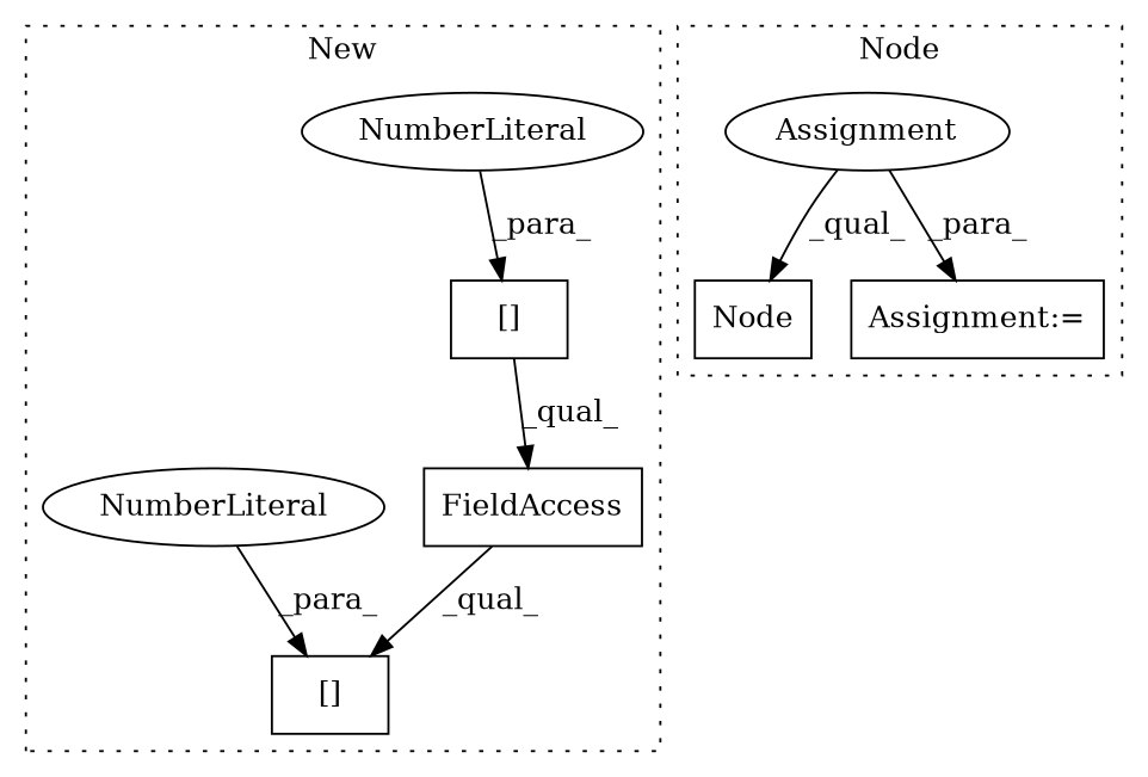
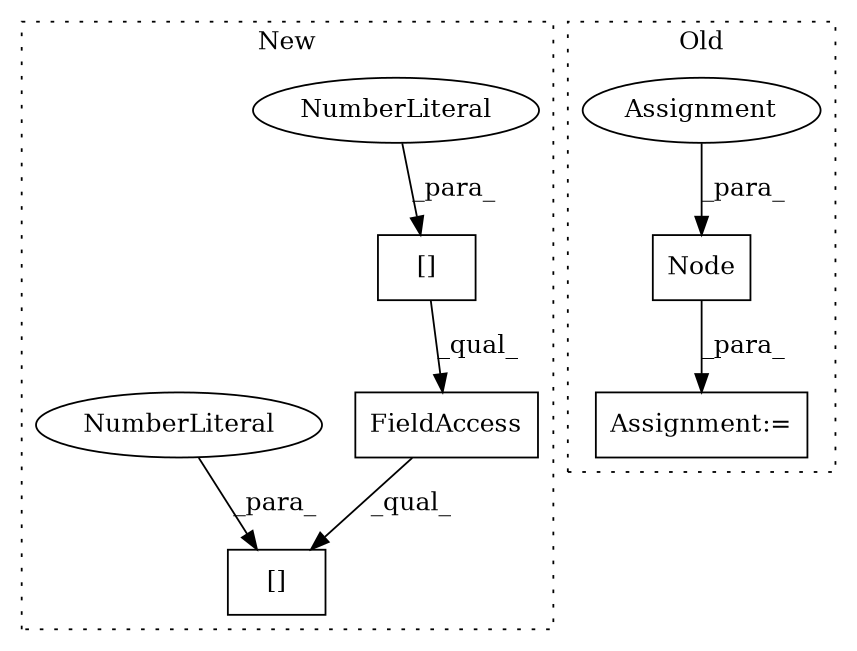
  digraph {
    node [a=2 l=1 shape=box]
    n1 [l="13,1" label="[]" s="7689,7703"]
    n2 [a=22 l=12 label=FieldAccess s=7689]
    n3 [l="6,1" label="[]" s="7689,7696"]
    n4 [a=34 label=NumberLiteral s=7695 shape=ellipse]
    n5 [a=34 label=NumberLiteral s=7702 shape=ellipse]
    n6 [a=32 l="5,1" label="Node" s="7458,7475"]
    n7 [a=7 label="Assignment:=" s=7457]
    n8 [a=45 l=6 label=Assignment s=7463 shape=ellipse]
    subgraph cluster_1 {
      label=New
      style=dotted
      n1
      n2
      n3
      n4
      n5
    }
    subgraph cluster_2 {
-     label="Node"
+     label=Old
      style=dotted
      n6
      n7
      n8
    }
    n2 -> n1 [label=_qual_]
    n3 -> n2 [label=_qual_]
    n4 -> n3 [label=_para_]
    n5 -> n1 [label=_para_]
-   n8 -> n7 [label=_para_]
-   n8 -> n6 [label=_qual_]
+   n6 -> n7 [label=_para_]
+   n8 -> n6 [label=_para_]
  }
